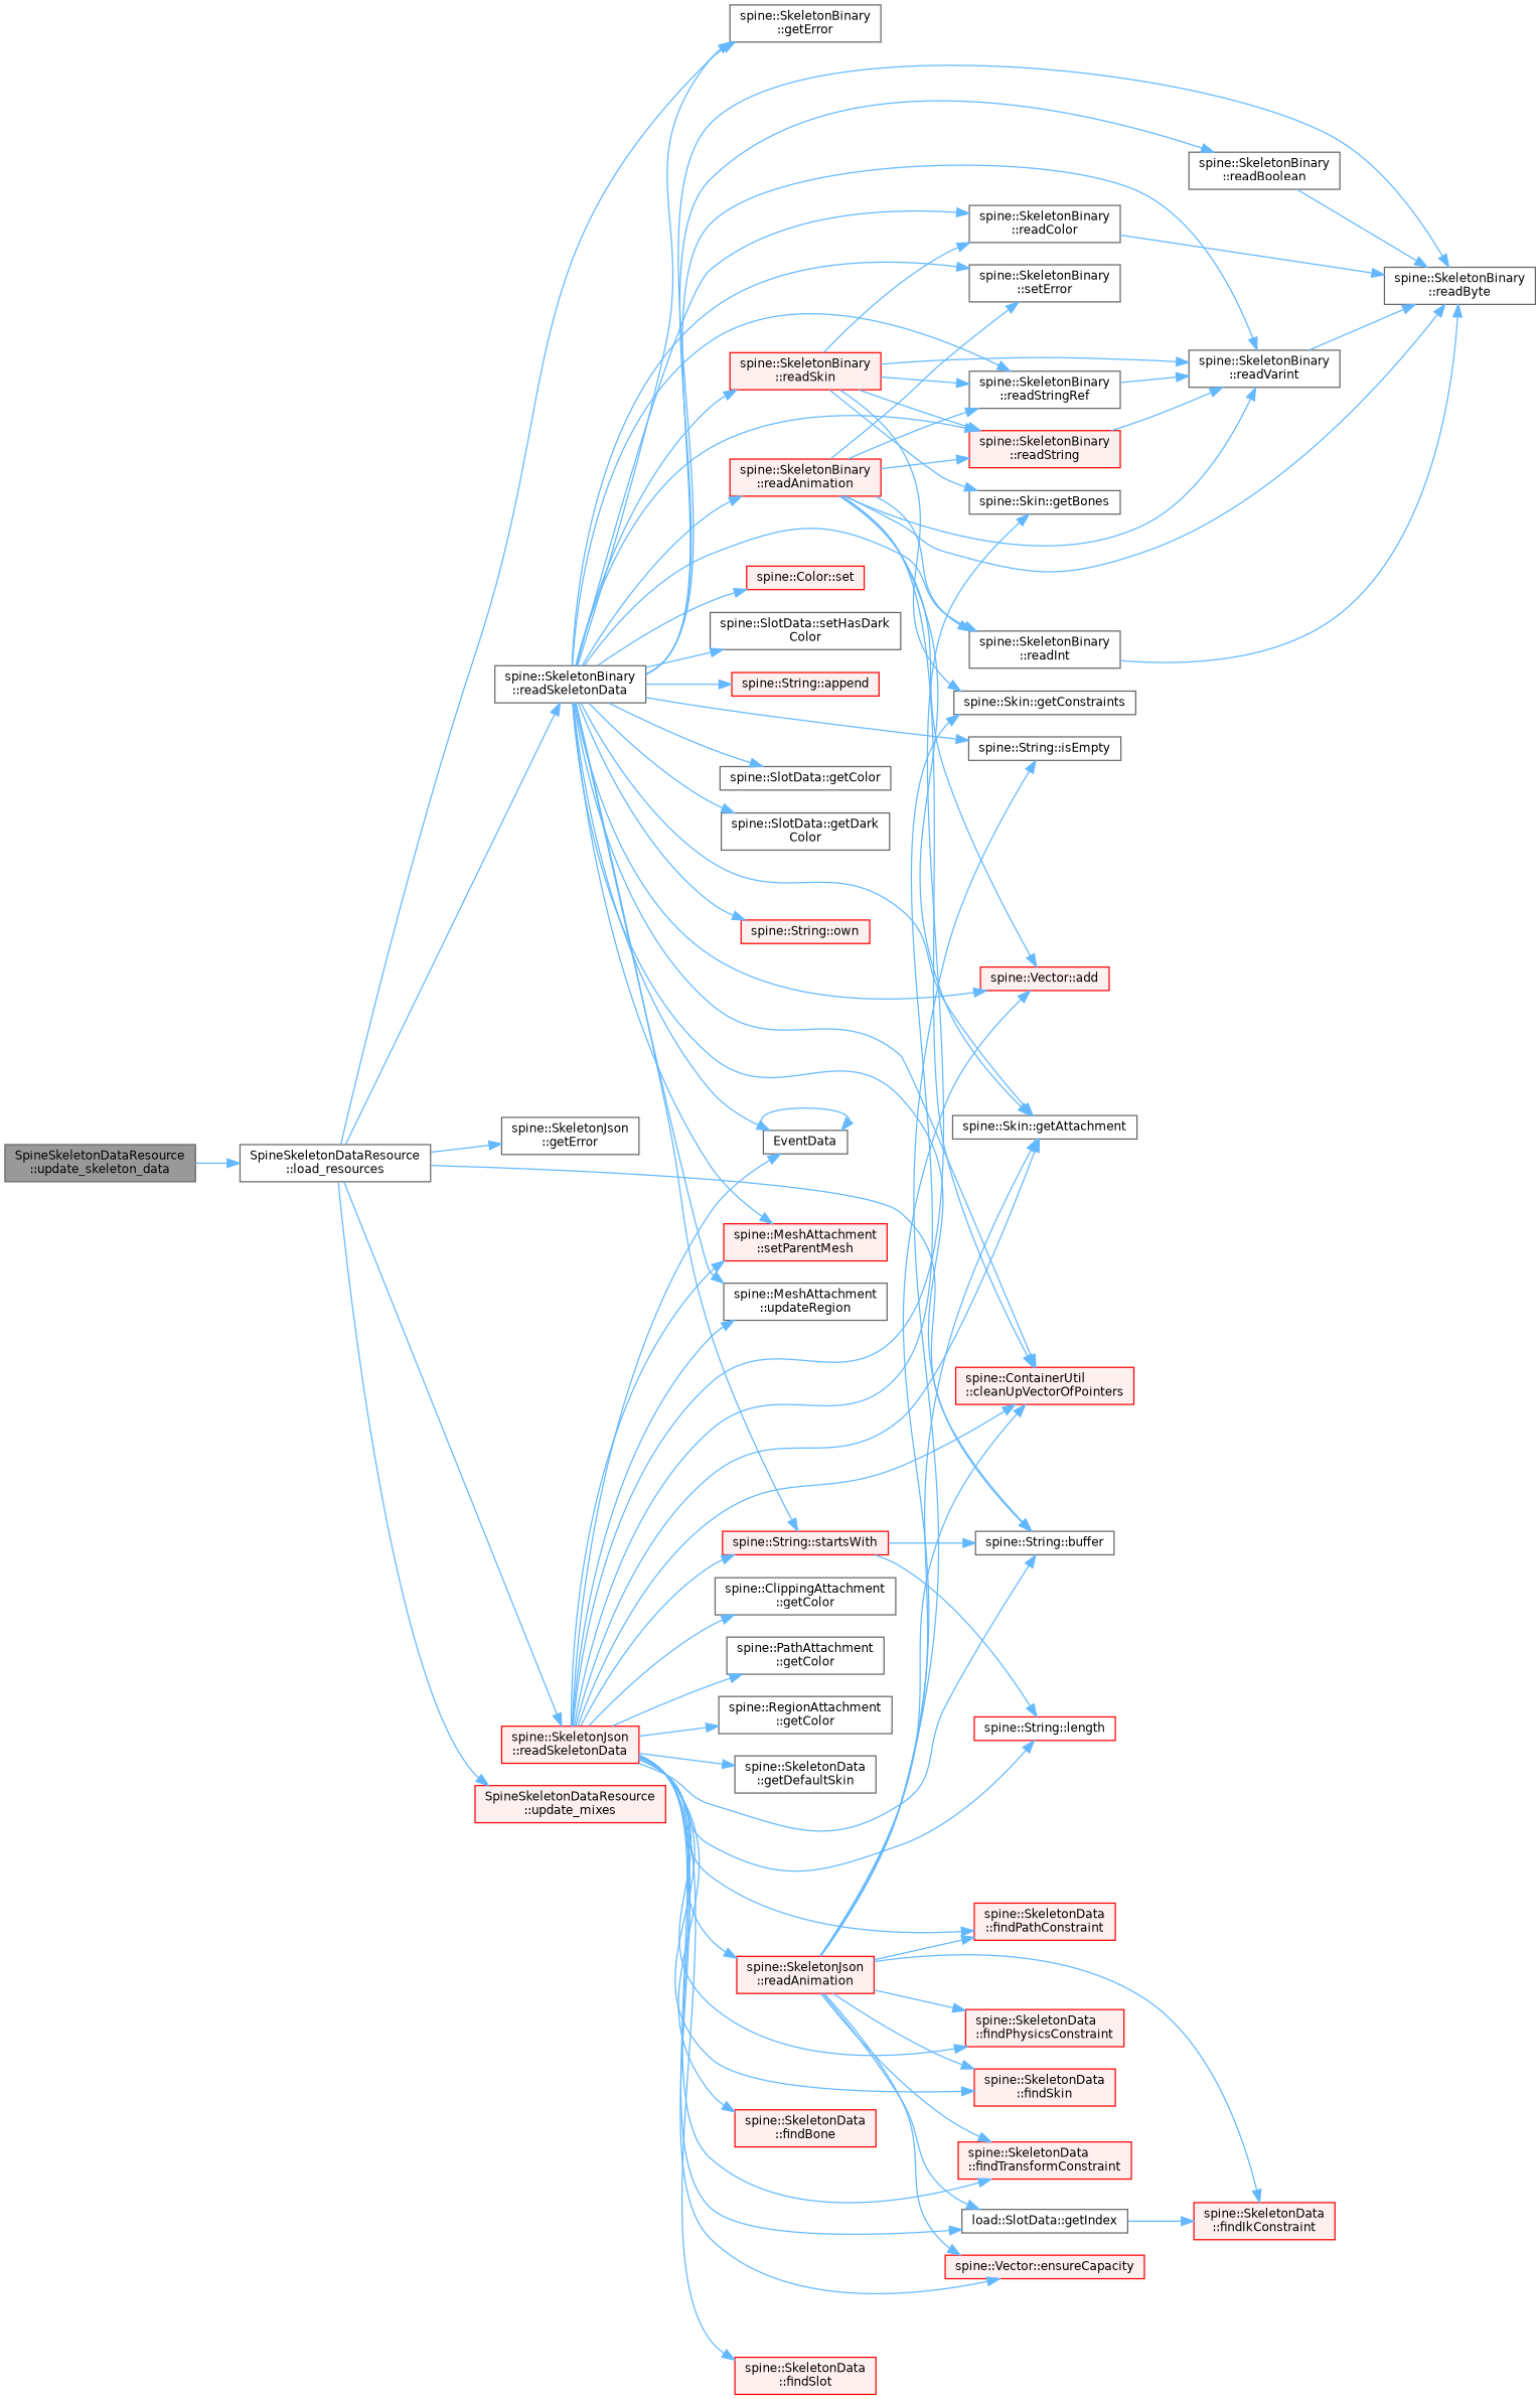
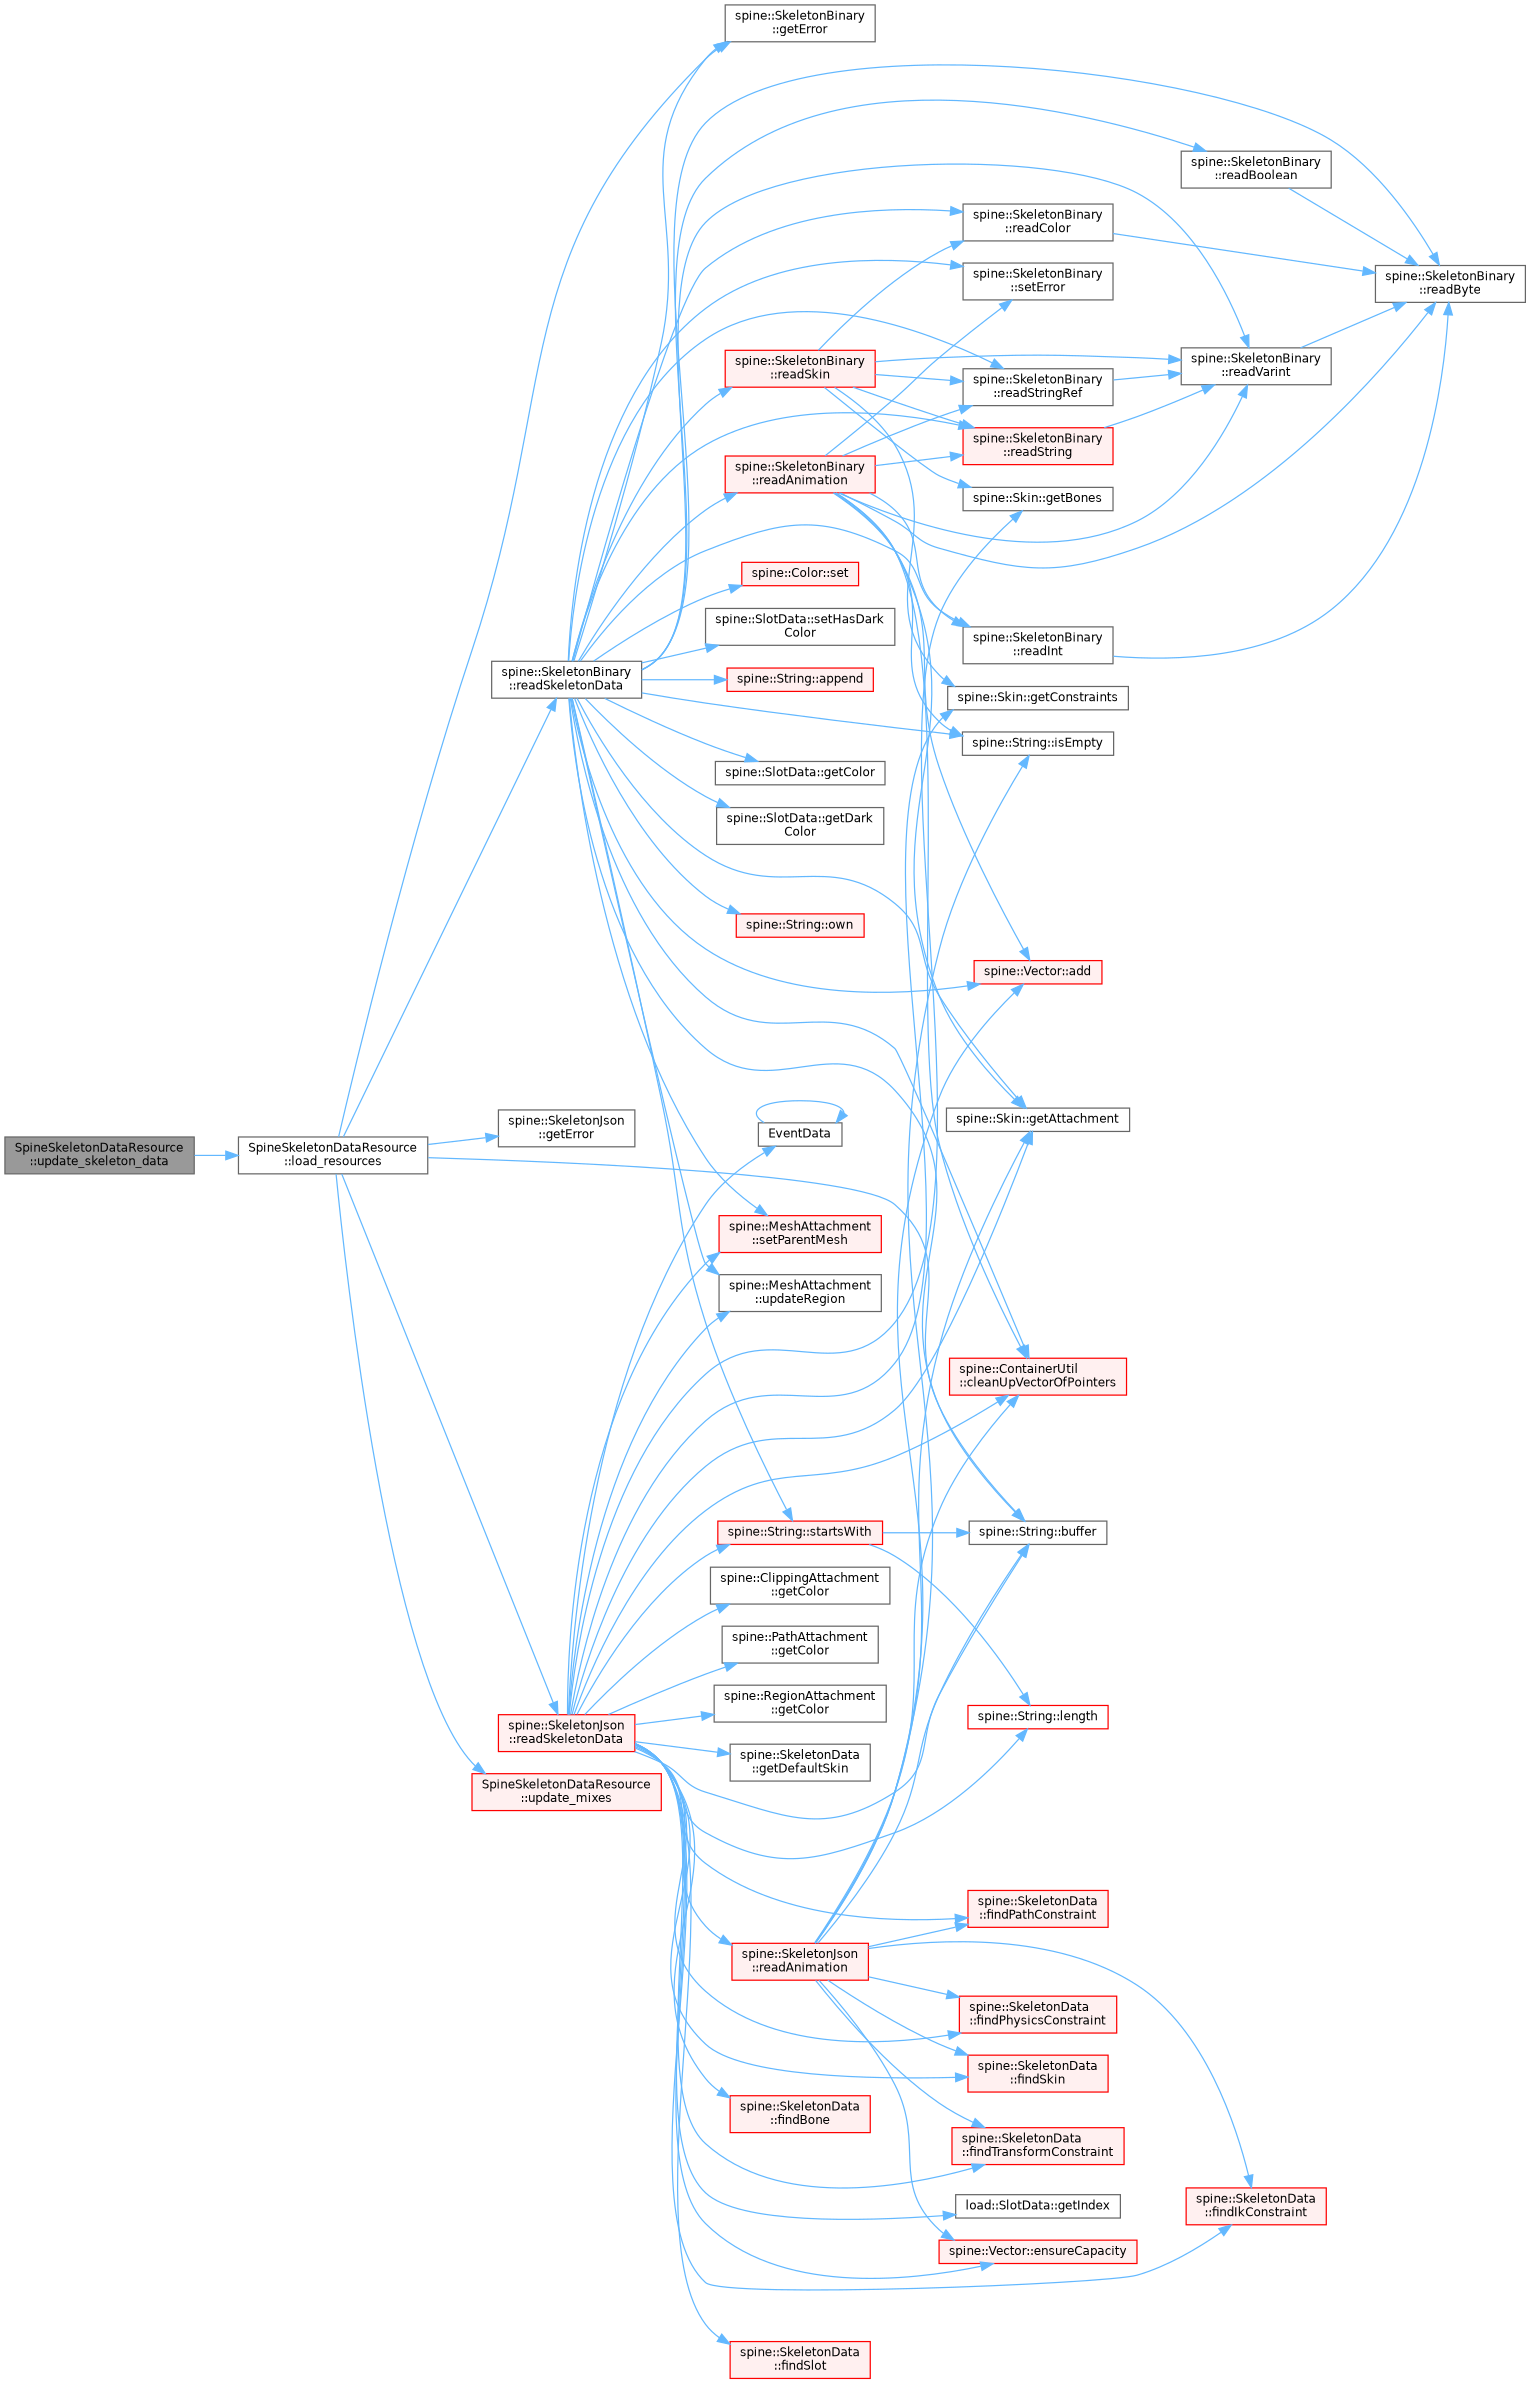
  digraph {
    rankdir=LR
    node [color=grey40 fillcolor=white fontname=Helvetica fontsize=10 shape=box style=filled]
    edge [color=steelblue1 fontname=Helvetica fontsize=10 labelfontname=Helvetica labelfontsize=10 style=solid]
    n1 [color=gray40 fillcolor=grey60 fontcolor=black height=0.2 label="SpineSkeletonDataResource\l::update_skeleton_data" width=0.4]
    n2 [height=0.2 label="SpineSkeletonDataResource\l::load_resources" width=0.4]
    n3 [height=0.2 label="spine::String::buffer" width=0.4]
    n4 [height=0.2 label="spine::SkeletonBinary\l::getError" width=0.4]
    n5 [height=0.2 label="spine::SkeletonJson\l::getError" width=0.4]
    n6 [height=0.2 label="spine::SkeletonBinary\l::readSkeletonData" width=0.4]
    n7 [color=red fillcolor="#FFF0F0" height=0.2 label="spine::SkeletonJson\l::readSkeletonData" width=0.4]
    n8 [color=red fillcolor="#FFF0F0" height=0.2 label="SpineSkeletonDataResource\l::update_mixes" width=0.4]
    n9 [color=red fillcolor="#FFF0F0" height=0.2 label="spine::Vector::add" width=0.4]
    n10 [color=red fillcolor="#FFF0F0" height=0.2 label="spine::String::append" width=0.4]
    n11 [color=red fillcolor="#FFF0F0" height=0.2 label="spine::ContainerUtil\l::cleanUpVectorOfPointers" width=0.4]
    n12 [height=0.2 label=EventData width=0.4]
    n13 [height=0.2 label="spine::Skin::getAttachment" width=0.4]
    n14 [height=0.2 label="spine::SlotData::getColor" width=0.4]
    n15 [height=0.2 label="spine::SlotData::getDark\lColor" width=0.4]
    n16 [height=0.2 label="spine::String::isEmpty" width=0.4]
    n17 [color=red fillcolor="#FFF0F0" height=0.2 label="spine::String::own" width=0.4]
    n18 [color=red fillcolor="#FFF0F0" height=0.2 label="spine::SkeletonBinary\l::readAnimation" width=0.4]
    n19 [height=0.2 label="spine::SkeletonBinary\l::readByte" width=0.4]
    n20 [height=0.2 label="spine::SkeletonBinary\l::readInt" width=0.4]
    n21 [color=red fillcolor="#FFF0F0" height=0.2 label="spine::SkeletonBinary\l::readString" width=0.4]
    n22 [height=0.2 label="spine::SkeletonBinary\l::readVarint" width=0.4]
    n23 [height=0.2 label="spine::SkeletonBinary\l::readStringRef" width=0.4]
    n24 [height=0.2 label="spine::SkeletonBinary\l::setError" width=0.4]
    n25 [height=0.2 label="spine::SkeletonBinary\l::readBoolean" width=0.4]
    n26 [height=0.2 label="spine::SkeletonBinary\l::readColor" width=0.4]
    n27 [color=red fillcolor="#FFF0F0" height=0.2 label="spine::SkeletonBinary\l::readSkin" width=0.4]
    n28 [color=red fillcolor="#FFF0F0" height=0.2 label="spine::Color::set" width=0.4]
    n29 [height=0.2 label="spine::SlotData::setHasDark\lColor" width=0.4]
    n30 [color=red fillcolor="#FFF0F0" height=0.2 label="spine::MeshAttachment\l::setParentMesh" width=0.4]
    n31 [color=red fillcolor="#FFF0F0" height=0.2 label="spine::String::startsWith" width=0.4]
    n32 [height=0.2 label="spine::MeshAttachment\l::updateRegion" width=0.4]
    n33 [height=0.2 label="spine::Skin::getBones" width=0.4]
    n34 [height=0.2 label="spine::Skin::getConstraints" width=0.4]
    n35 [color=red height=0.2 label="spine::String::length" width=0.4]
    n36 [color=red fillcolor="#FFF0F0" height=0.2 label="spine::Vector::ensureCapacity" width=0.4]
    n37 [color=red fillcolor="#FFF0F0" height=0.2 label="spine::SkeletonData\l::findBone" width=0.4]
    n38 [color=red fillcolor="#FFF0F0" height=0.2 label="spine::SkeletonData\l::findIkConstraint" width=0.4]
    n39 [color=red fillcolor="#FFF0F0" height=0.2 label="spine::SkeletonData\l::findPathConstraint" width=0.4]
    n40 [color=red fillcolor="#FFF0F0" height=0.2 label="spine::SkeletonData\l::findPhysicsConstraint" width=0.4]
    n41 [color=red fillcolor="#FFF0F0" height=0.2 label="spine::SkeletonData\l::findSkin" width=0.4]
    n42 [color=red fillcolor="#FFF0F0" height=0.2 label="spine::SkeletonData\l::findSlot" width=0.4]
    n43 [color=red fillcolor="#FFF0F0" height=0.2 label="spine::SkeletonData\l::findTransformConstraint" width=0.4]
    n44 [height=0.2 label="spine::ClippingAttachment\l::getColor" width=0.4]
    n45 [height=0.2 label="spine::PathAttachment\l::getColor" width=0.4]
    n46 [height=0.2 label="spine::RegionAttachment\l::getColor" width=0.4]
    n47 [height=0.2 label="spine::SkeletonData\l::getDefaultSkin" width=0.4]
    n48 [height=0.2 label="load::SlotData::getIndex" width=0.4]
    n49 [color=red fillcolor="#FFF0F0" height=0.2 label="spine::SkeletonJson\l::readAnimation" width=0.4]
    n1 -> n2
    n2 -> n3
    n2 -> n4
    n2 -> n5
    n2 -> n6
    n2 -> n7
    n2 -> n8
    n6 -> n3
    n6 -> n4
    n6 -> n9
    n6 -> n10
    n6 -> n11
-   n6 -> n12
    n6 -> n13
    n6 -> n14
    n6 -> n15
    n6 -> n16
    n6 -> n17
    n6 -> n18
    n6 -> n19
    n6 -> n20
    n6 -> n21
    n6 -> n22
    n6 -> n23
    n6 -> n24
    n6 -> n25
    n6 -> n26
    n6 -> n27
    n6 -> n28
    n6 -> n29
    n6 -> n30
    n6 -> n31
    n6 -> n32
    n7 -> n3
    n7 -> n11
    n7 -> n12
    n7 -> n13
    n7 -> n30
    n7 -> n31
    n7 -> n32
    n7 -> n33
    n7 -> n34
    n7 -> n35
    n7 -> n36
    n7 -> n37
-   n48 -> n38
+   n7 -> n38
    n7 -> n39
    n7 -> n40
    n7 -> n41
    n7 -> n42
    n7 -> n43
    n7 -> n44
    n7 -> n45
    n7 -> n46
    n7 -> n47
    n7 -> n48
    n7 -> n49
    n12 -> n12
    n18 -> n9
    n18 -> n11
    n18 -> n13
+   n18 -> n16
    n18 -> n19
    n18 -> n20
    n18 -> n21
    n18 -> n22
    n18 -> n23
    n18 -> n24
    n20 -> n19
    n21 -> n22
    n22 -> n19
    n23 -> n22
    n25 -> n19
    n26 -> n19
    n27 -> n21
    n27 -> n22
    n27 -> n23
    n27 -> n26
    n27 -> n33
    n27 -> n34
    n31 -> n3
    n31 -> n35
-   n49 -> n48
+   n49 -> n3
    n49 -> n9
    n49 -> n11
    n49 -> n13
    n49 -> n16
    n49 -> n36
    n49 -> n38
    n49 -> n39
    n49 -> n40
    n49 -> n41
    n49 -> n43
  }
